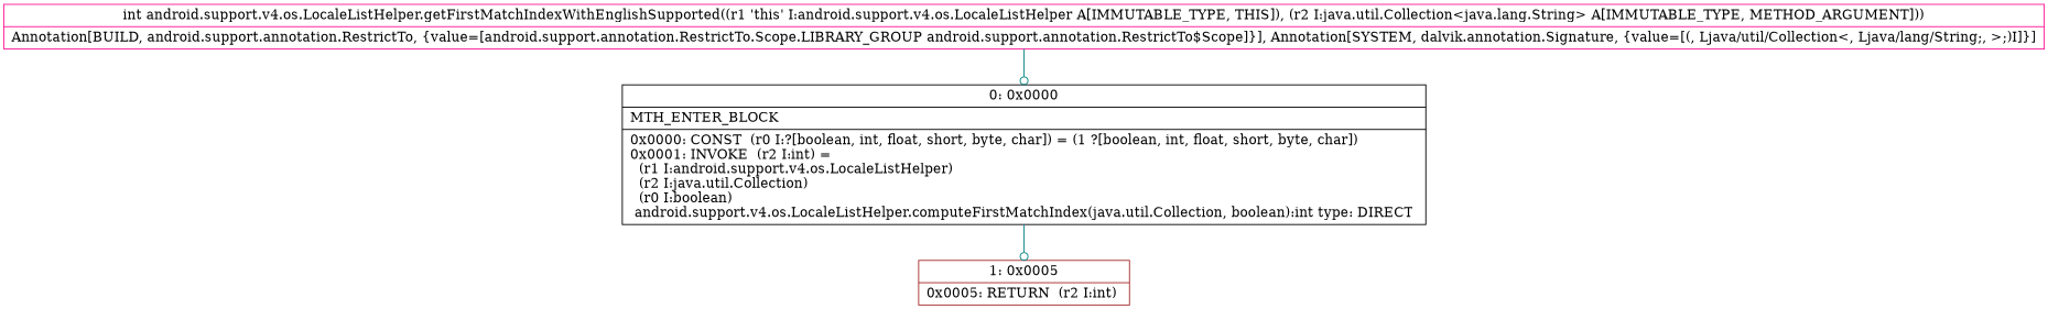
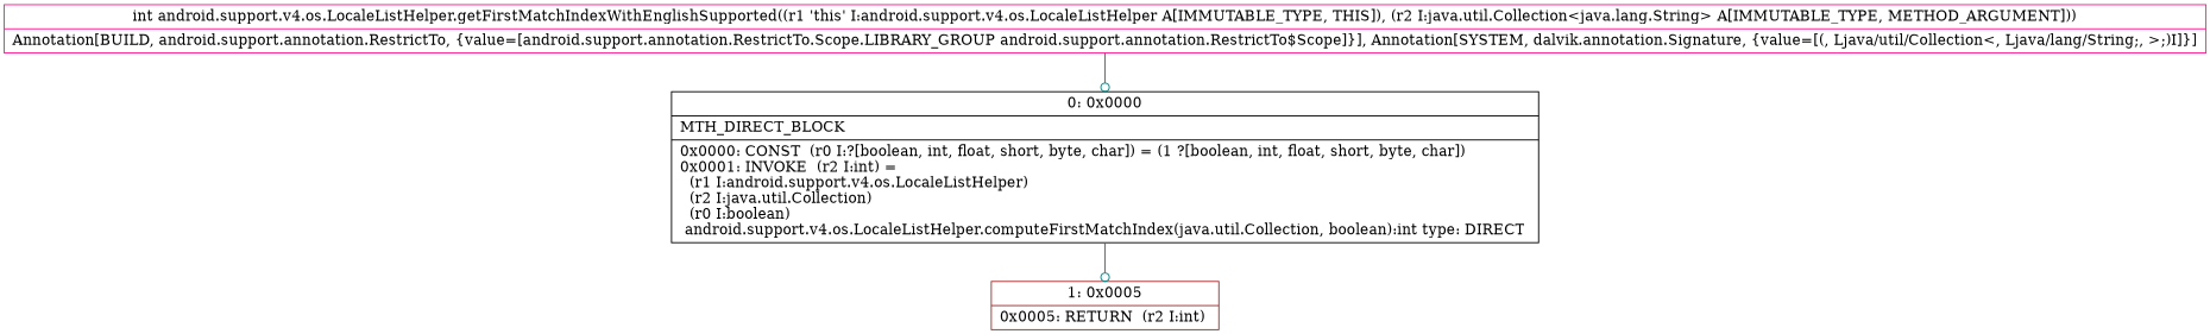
  digraph {
    node [shape=record]
    edge [color=teal arrowhead=odot]
-   n1 [label="{0\:\ 0x0000|MTH_ENTER_BLOCK\l|0x0000: CONST  (r0 I:?[boolean, int, float, short, byte, char]) = (1 ?[boolean, int, float, short, byte, char]) \l0x0001: INVOKE  (r2 I:int) = \l  (r1 I:android.support.v4.os.LocaleListHelper)\l  (r2 I:java.util.Collection)\l  (r0 I:boolean)\l android.support.v4.os.LocaleListHelper.computeFirstMatchIndex(java.util.Collection, boolean):int type: DIRECT \l}" color=black]
+   n1 [label="{0\:\ 0x0000|MTH_DIRECT_BLOCK\l|0x0000: CONST  (r0 I:?[boolean, int, float, short, byte, char]) = (1 ?[boolean, int, float, short, byte, char]) \l0x0001: INVOKE  (r2 I:int) = \l  (r1 I:android.support.v4.os.LocaleListHelper)\l  (r2 I:java.util.Collection)\l  (r0 I:boolean)\l android.support.v4.os.LocaleListHelper.computeFirstMatchIndex(java.util.Collection, boolean):int type: DIRECT \l}" color=black]
    n2 [label="{1\:\ 0x0005|0x0005: RETURN  (r2 I:int) \l}" color=brown]
    n3 [label="{int android.support.v4.os.LocaleListHelper.getFirstMatchIndexWithEnglishSupported((r1 'this' I:android.support.v4.os.LocaleListHelper A[IMMUTABLE_TYPE, THIS]), (r2 I:java.util.Collection\<java.lang.String\> A[IMMUTABLE_TYPE, METHOD_ARGUMENT]))  | Annotation[BUILD, android.support.annotation.RestrictTo, \{value=[android.support.annotation.RestrictTo.Scope.LIBRARY_GROUP android.support.annotation.RestrictTo$Scope]\}], Annotation[SYSTEM, dalvik.annotation.Signature, \{value=[(, Ljava\/util\/Collection\<, Ljava\/lang\/String;, \>;)I]\}]\l}" color=deeppink]
    n1 -> n2
    n3 -> n1
  }
